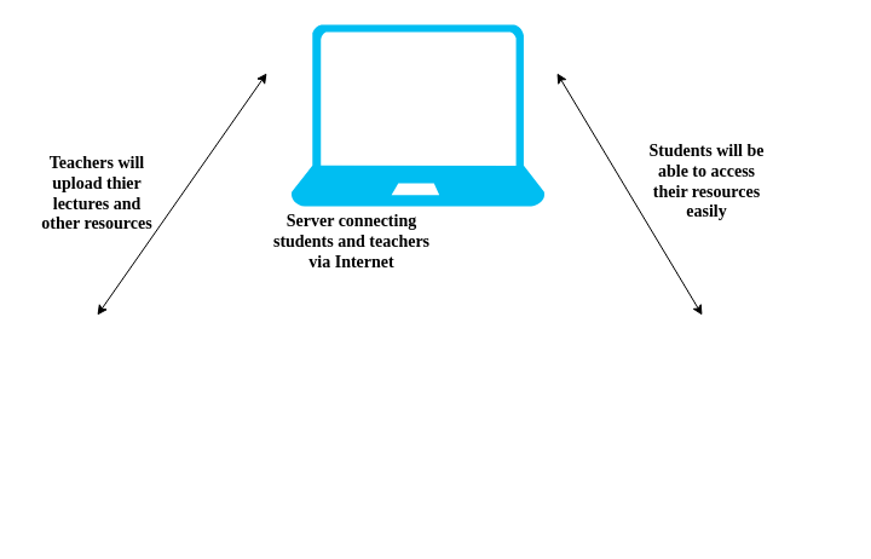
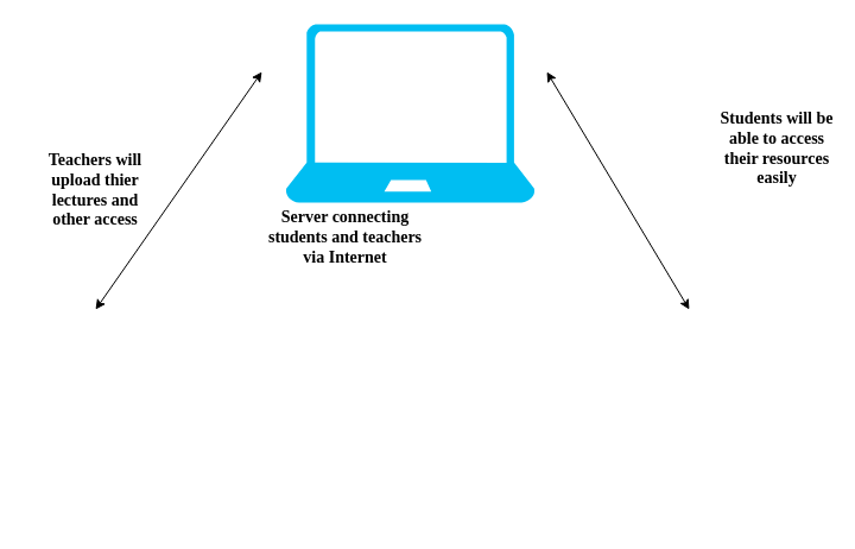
  <mxCell id="0" />
  <mxCell id="1" parent="0" />
  <mxCell id="2" value="" style="verticalLabelPosition=bottom;html=1;verticalAlign=top;align=center;strokeColor=none;fillColor=#00BEF2;shape=mxgraph.azure.laptop;pointerEvents=1;" vertex="1" parent="1"><mxGeometry x="240" y="20" width="210" height="150" as="geometry" /></mxCell>
  <mxCell id="3" value="" style="shape=image;html=1;verticalAlign=top;verticalLabelPosition=bottom;labelBackgroundColor=#ffffff;imageAspect=0;aspect=fixed;image=https://cdn4.iconfinder.com/data/icons/modern-education-and-knowledge-power-1/512/513_classroom_class_teacher_room-128.png" vertex="1" parent="1"><mxGeometry x="20" y="270" width="170" height="170" as="geometry" /></mxCell>
  <mxCell id="4" value="" style="shape=image;html=1;verticalAlign=top;verticalLabelPosition=bottom;labelBackgroundColor=#ffffff;imageAspect=0;aspect=fixed;image=https://cdn0.iconfinder.com/data/icons/kameleon-free-pack-rounded/110/Student-3-128.png" vertex="1" parent="1"><mxGeometry x="570" y="291" width="128" height="128" as="geometry" /></mxCell>
  <mxCell id="5" value="" style="endArrow=classic;startArrow=classic;html=1;" edge="1" parent="1"><mxGeometry width="50" height="50" relative="1" as="geometry"><mxPoint x="220" y="60" as="sourcePoint" /><mxPoint x="80" y="260" as="targetPoint" /><Array as="points" /></mxGeometry></mxCell>
  <mxCell id="6" value="" style="endArrow=classic;startArrow=classic;html=1;" edge="1" parent="1"><mxGeometry width="50" height="50" relative="1" as="geometry"><mxPoint x="460" y="60" as="sourcePoint" /><mxPoint x="580" y="260" as="targetPoint" /></mxGeometry></mxCell>
- <mxCell id="7" value="Teachers will upload thier lectures and other resources" style="text;html=1;strokeColor=none;fillColor=none;align=center;verticalAlign=middle;whiteSpace=wrap;rounded=0;direction=south;fontSize=14;fontStyle=1;fontFamily=Times New Roman;" vertex="1" parent="1"><mxGeometry x="30" y="140" width="100" height="40" as="geometry" /></mxCell>
- <mxCell id="8" value="Students will be able to access their resources easily" style="text;html=1;strokeColor=none;fillColor=none;align=center;verticalAlign=middle;whiteSpace=wrap;rounded=0;direction=south;fontStyle=1;fontFamily=Times New Roman;fontSize=14;" vertex="1" parent="1"><mxGeometry x="534" y="130" width="100" height="40" as="geometry" /></mxCell>
+ <mxCell id="7" value="Teachers will upload thier lectures and other access" style="text;html=1;strokeColor=none;fillColor=none;align=center;verticalAlign=middle;whiteSpace=wrap;rounded=0;direction=south;fontSize=14;fontStyle=1;fontFamily=Times New Roman;" vertex="1" parent="1"><mxGeometry x="30" y="140" width="100" height="40" as="geometry" /></mxCell>
+ <mxCell id="8" value="Students will be able to access their resources easily" style="text;html=1;strokeColor=none;fillColor=none;align=center;verticalAlign=middle;whiteSpace=wrap;rounded=0;direction=south;fontStyle=1;fontFamily=Times New Roman;fontSize=14;" vertex="1" parent="1"><mxGeometry x="604" y="105" width="100" height="40" as="geometry" /></mxCell>
  <mxCell id="9" value="Server connecting students and teachers via Internet&lt;br style=&quot;font-size: 14px;&quot;&gt;" style="text;html=1;strokeColor=none;fillColor=none;align=center;verticalAlign=middle;whiteSpace=wrap;rounded=0;fontSize=14;fontStyle=1;fontFamily=Times New Roman;" vertex="1" parent="1"><mxGeometry x="222.5" y="190" width="135" height="20" as="geometry" /></mxCell>
